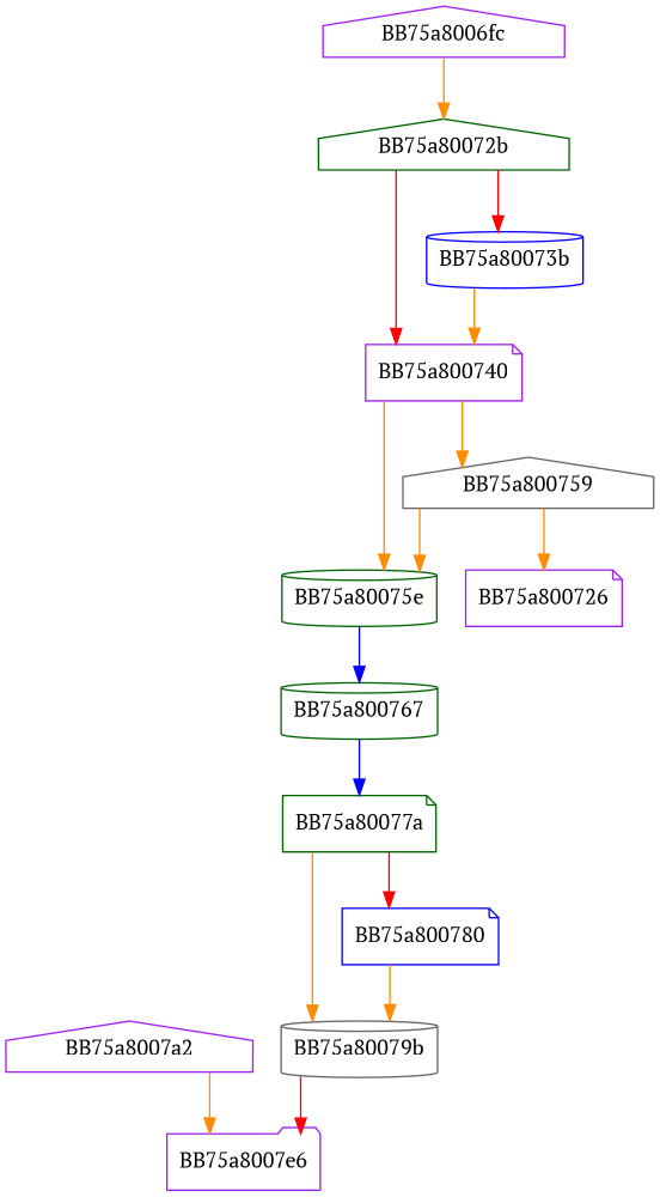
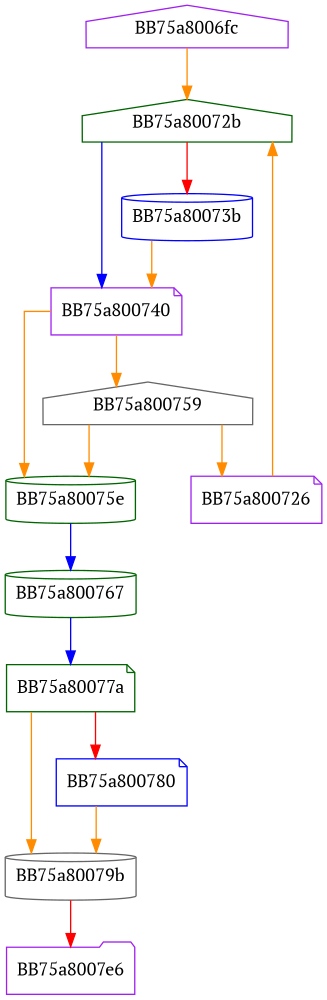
  digraph {
    fontname="PT Serif"
    splines=ortho
    node [color=purple fontname="PT Serif" shape=house]
    edge [color=darkorange fontname="PT Serif"]
    BB75a80072b [color=darkgreen]
    BB75a8006fc
    BB75a800740 [shape=note]
    BB75a80073b [color=blue shape=cylinder]
    BB75a800726 [shape=note]
    BB75a80075e [color=darkgreen shape=cylinder]
    BB75a800759 [color=gray40]
    BB75a800767 [color=darkgreen shape=cylinder]
    BB75a8007e6 [shape=folder]
-   BB75a8007a2
    BB75a80077a [color=darkgreen shape=note]
    BB75a80079b [color=gray40 shape=cylinder]
    BB75a800780 [color=blue shape=note]
-   BB75a80072b -> BB75a800740 [color=red]
+   BB75a80072b -> BB75a800740 [color=blue]
    BB75a80072b -> BB75a80073b [color=red]
    BB75a8006fc -> BB75a80072b
    BB75a800740 -> BB75a80075e
    BB75a800740 -> BB75a800759
    BB75a80073b -> BB75a800740
+   BB75a800726 -> BB75a80072b
    BB75a80075e -> BB75a800767 [color=blue]
    BB75a800759 -> BB75a800726
    BB75a800759 -> BB75a80075e
    BB75a800767 -> BB75a80077a [color=blue]
-   BB75a8007a2 -> BB75a8007e6
    BB75a80077a -> BB75a80079b
    BB75a80077a -> BB75a800780 [color=red]
    BB75a80079b -> BB75a8007e6 [color=red]
    BB75a800780 -> BB75a80079b
  }
